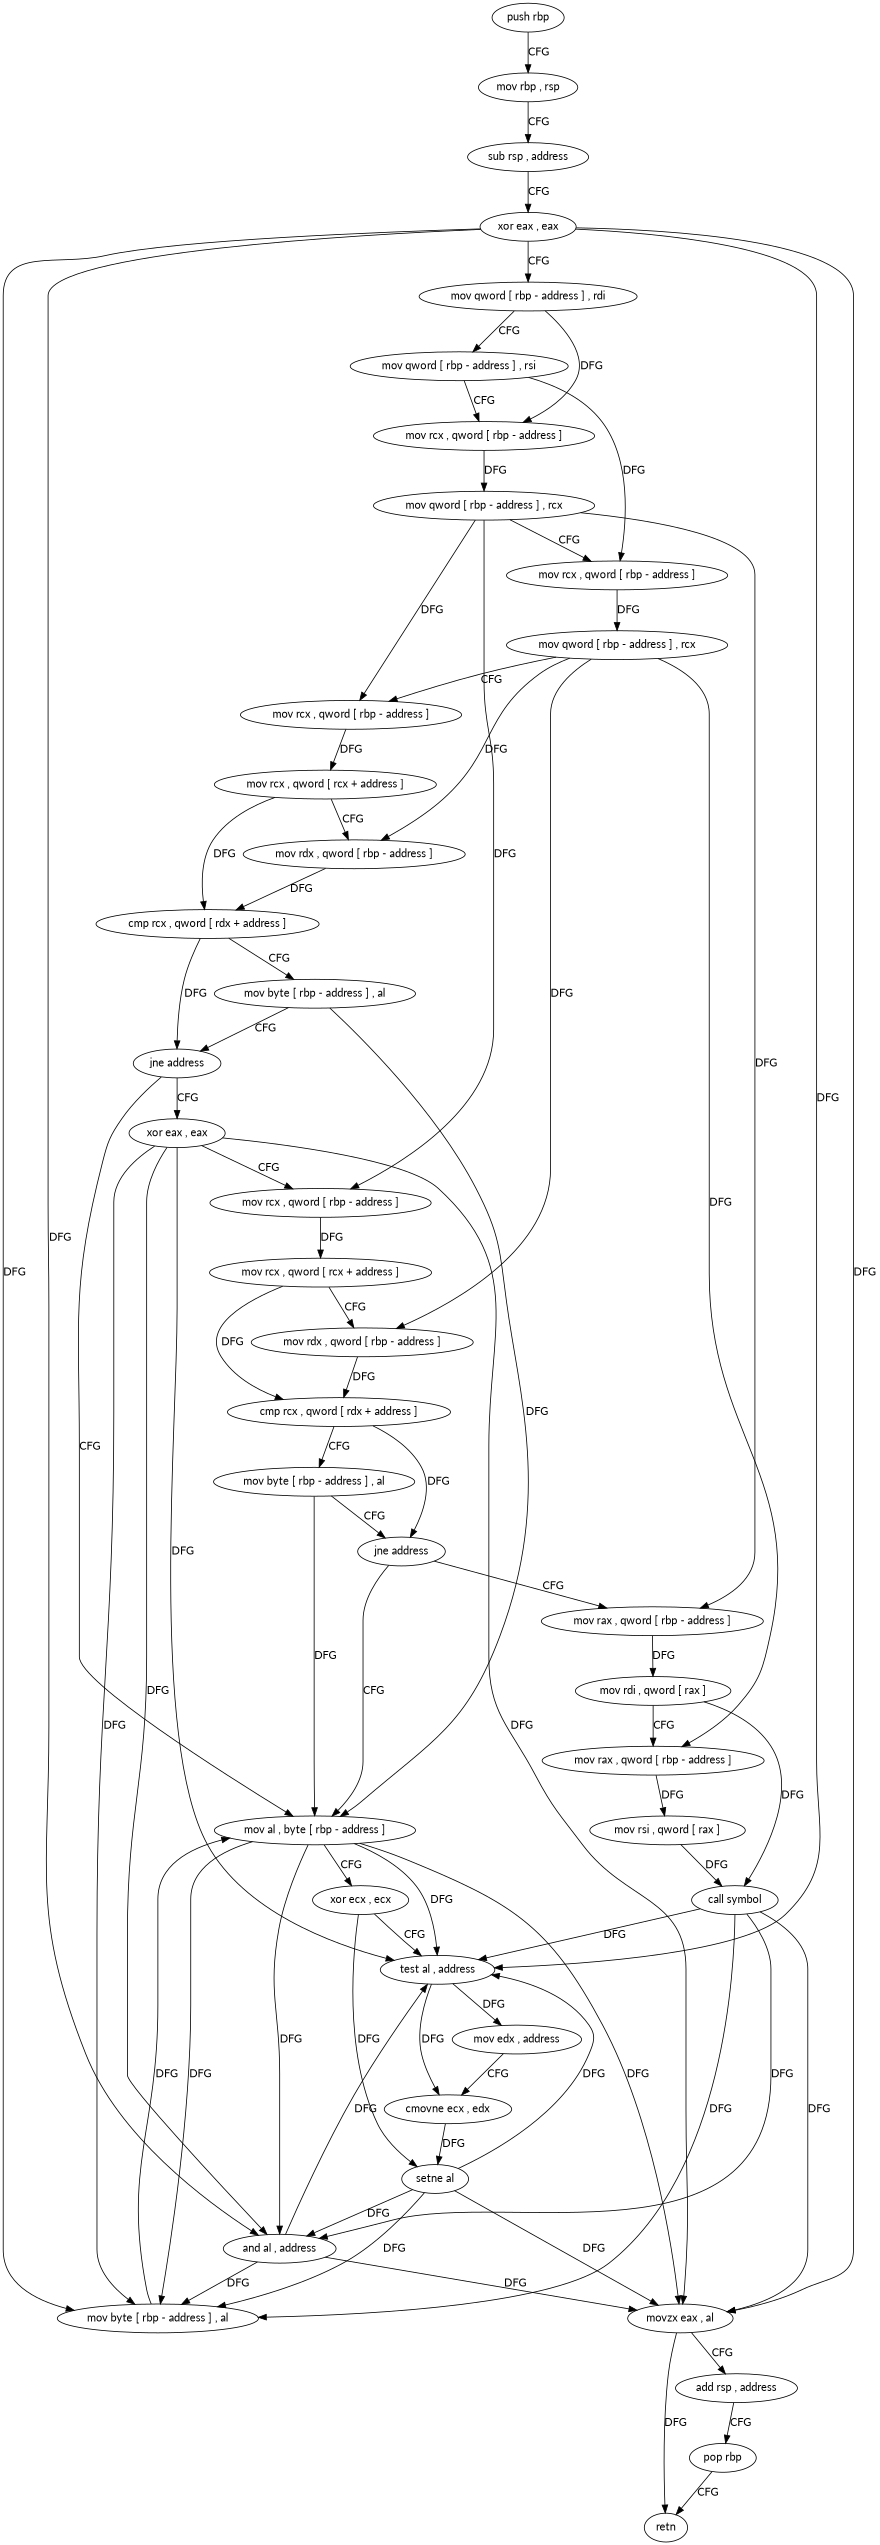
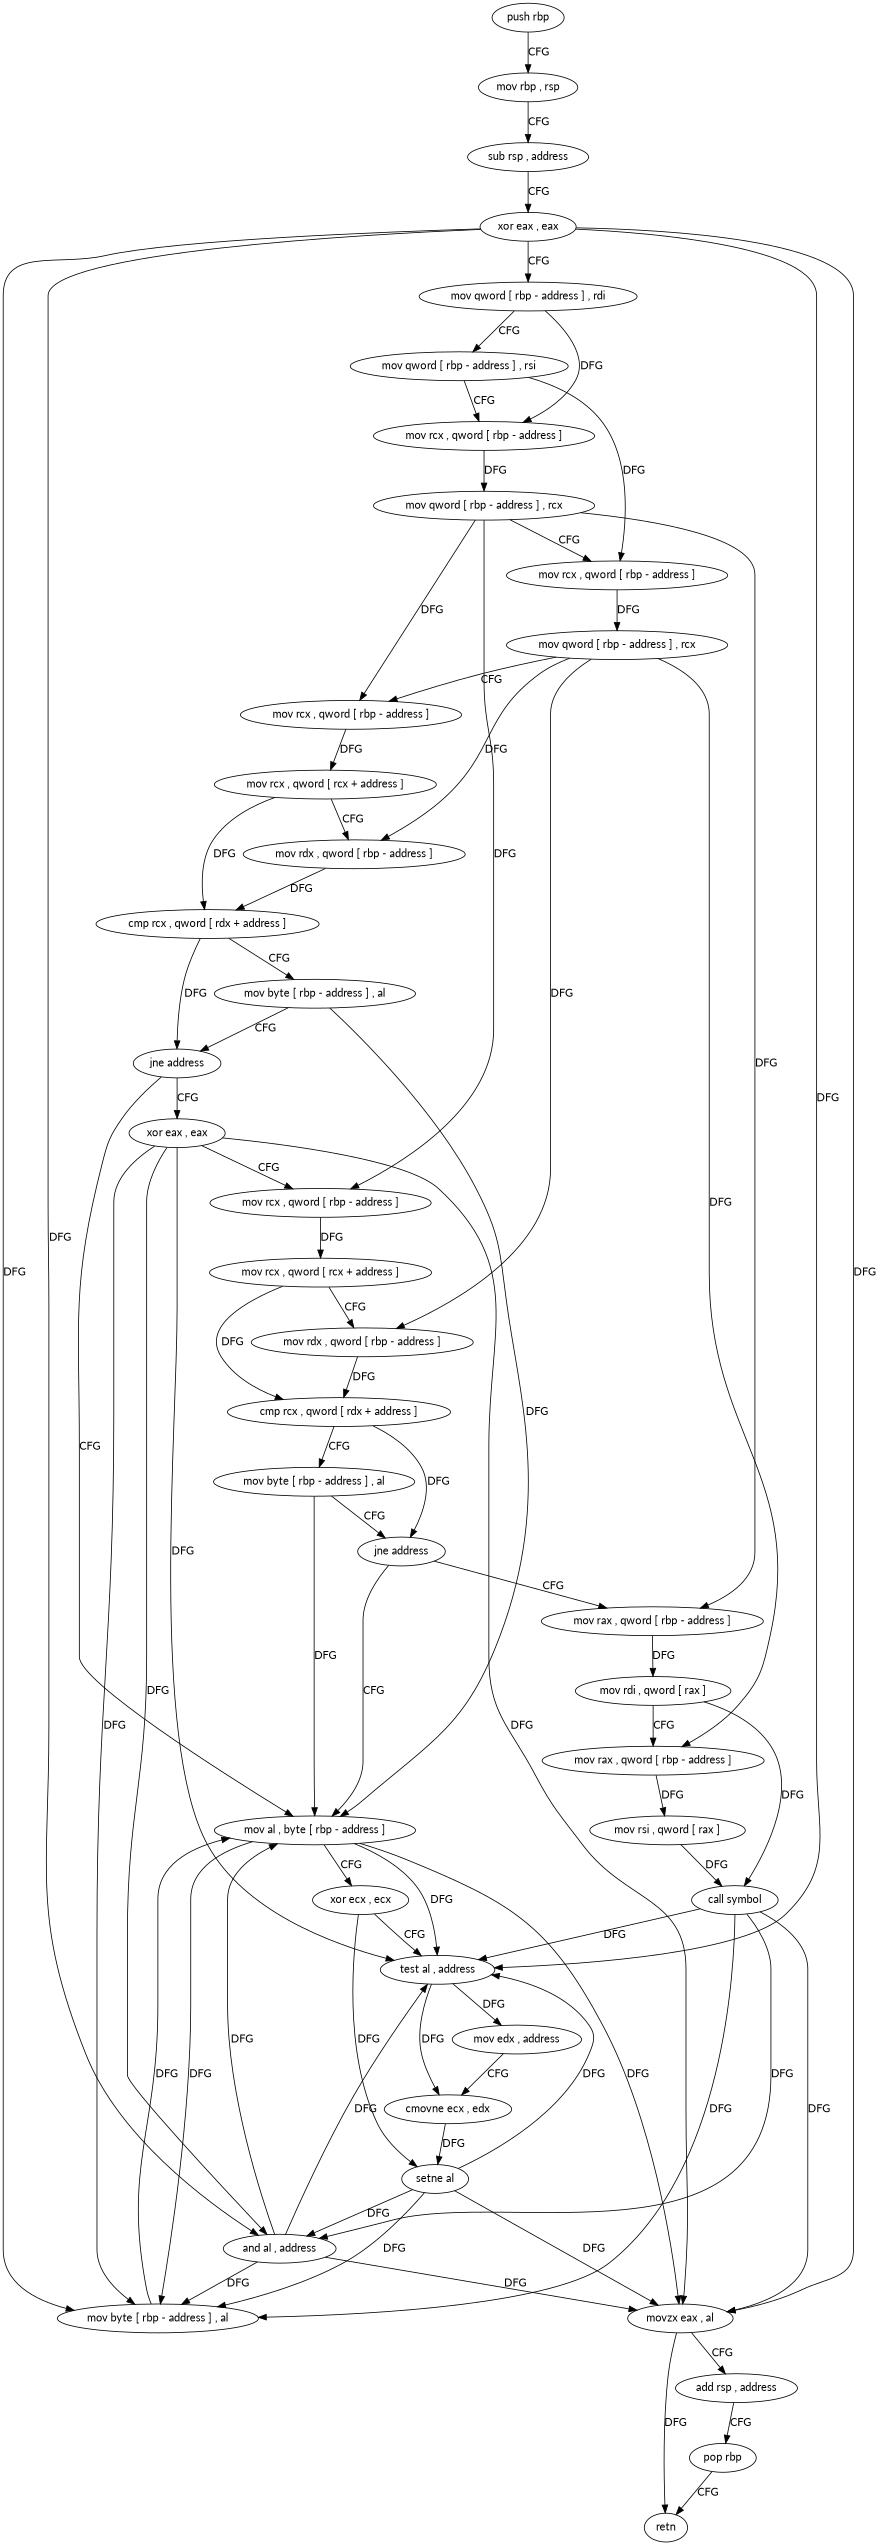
  digraph {
    fontname=Lato
    node [fontname=Lato]
    edge [fontname=Lato]
    n1 [label="push rbp"]
    n2 [label="mov rbp , rsp"]
    n3 [label="sub rsp , address"]
    n4 [label="xor eax , eax"]
    n5 [label="mov qword [ rbp - address ] , rdi"]
    n6 [label="test al , address"]
    n7 [label="and al , address"]
    n8 [label="movzx eax , al"]
    n9 [label="mov byte [ rbp - address ] , al"]
    n10 [label="mov qword [ rbp - address ] , rsi"]
    n11 [label="mov rcx , qword [ rbp - address ]"]
    n12 [label="mov edx , address"]
    n13 [label="cmovne ecx , edx"]
    n14 [label="add rsp , address"]
    n15 [label=retn]
    n16 [label="mov al , byte [ rbp - address ]"]
    n17 [label="mov rcx , qword [ rbp - address ]"]
    n18 [label="mov qword [ rbp - address ] , rcx"]
    n19 [label="mov qword [ rbp - address ] , rcx"]
    n20 [label="mov rcx , qword [ rbp - address ]"]
    n21 [label="mov rcx , qword [ rbp - address ]"]
    n22 [label="mov rax , qword [ rbp - address ]"]
    n23 [label="mov rcx , qword [ rcx + address ]"]
    n24 [label="mov rcx , qword [ rcx + address ]"]
    n25 [label="mov rdi , qword [ rax ]"]
    n26 [label="mov rdx , qword [ rbp - address ]"]
    n27 [label="mov rdx , qword [ rbp - address ]"]
    n28 [label="mov rax , qword [ rbp - address ]"]
    n29 [label="cmp rcx , qword [ rdx + address ]"]
    n30 [label="cmp rcx , qword [ rdx + address ]"]
    n31 [label="mov rsi , qword [ rax ]"]
    n32 [label="mov byte [ rbp - address ] , al"]
    n33 [label="jne address"]
    n34 [label="xor eax , eax"]
    n35 [label="xor ecx , ecx"]
    n36 [label="setne al"]
    n37 [label="pop rbp"]
    n38 [label="mov byte [ rbp - address ] , al"]
    n39 [label="jne address"]
    n40 [label="call symbol"]
    n1 -> n2 [label=CFG]
    n2 -> n3 [label=CFG]
    n3 -> n4 [label=CFG]
    n4 -> n5 [label=CFG]
    n4 -> n6 [label=DFG]
    n4 -> n7 [label=DFG]
    n4 -> n8 [label=DFG]
    n4 -> n9 [label=DFG]
    n5 -> n10 [label=CFG]
    n5 -> n11 [label=DFG]
    n6 -> n12 [label=DFG]
    n6 -> n13 [label=DFG]
    n7 -> n6 [label=DFG]
    n7 -> n8 [label=DFG]
    n7 -> n9 [label=DFG]
    n8 -> n14 [label=CFG]
    n8 -> n15 [label=DFG]
    n9 -> n16 [label=DFG]
    n10 -> n11 [label=CFG]
    n10 -> n17 [label=DFG]
    n11 -> n18 [label=DFG]
    n12 -> n13 [label=CFG]
    n13 -> n36 [label=DFG]
    n14 -> n37 [label=CFG]
    n16 -> n6 [label=DFG]
-   n16 -> n7 [label=DFG]
+   n7 -> n16 [label=DFG]
    n16 -> n8 [label=DFG]
    n16 -> n9 [label=DFG]
    n16 -> n35 [label=CFG]
    n17 -> n19 [label=DFG]
    n18 -> n17 [label=CFG]
    n18 -> n20 [label=DFG]
    n18 -> n21 [label=DFG]
    n18 -> n22 [label=DFG]
    n19 -> n20 [label=CFG]
    n19 -> n26 [label=DFG]
    n19 -> n27 [label=DFG]
    n19 -> n28 [label=DFG]
    n20 -> n23 [label=DFG]
    n21 -> n24 [label=DFG]
    n22 -> n25 [label=DFG]
    n23 -> n26 [label=CFG]
    n23 -> n29 [label=DFG]
    n24 -> n27 [label=CFG]
    n24 -> n30 [label=DFG]
    n25 -> n28 [label=CFG]
    n25 -> n40 [label=DFG]
    n26 -> n29 [label=DFG]
    n27 -> n30 [label=DFG]
    n28 -> n31 [label=DFG]
    n29 -> n32 [label=CFG]
    n29 -> n33 [label=DFG]
    n30 -> n38 [label=CFG]
    n30 -> n39 [label=DFG]
    n31 -> n40 [label=DFG]
    n32 -> n16 [label=DFG]
    n32 -> n33 [label=CFG]
    n33 -> n16 [label=CFG]
    n33 -> n34 [label=CFG]
    n34 -> n6 [label=DFG]
    n34 -> n7 [label=DFG]
    n34 -> n8 [label=DFG]
    n34 -> n9 [label=DFG]
    n34 -> n21 [label=CFG]
    n35 -> n6 [label=CFG]
    n35 -> n36 [label=DFG]
    n36 -> n6 [label=DFG]
    n36 -> n7 [label=DFG]
    n36 -> n8 [label=DFG]
    n36 -> n9 [label=DFG]
    n37 -> n15 [label=CFG]
    n38 -> n16 [label=DFG]
    n38 -> n39 [label=CFG]
    n39 -> n16 [label=CFG]
    n39 -> n22 [label=CFG]
    n40 -> n6 [label=DFG]
    n40 -> n7 [label=DFG]
    n40 -> n8 [label=DFG]
    n40 -> n9 [label=DFG]
  }
